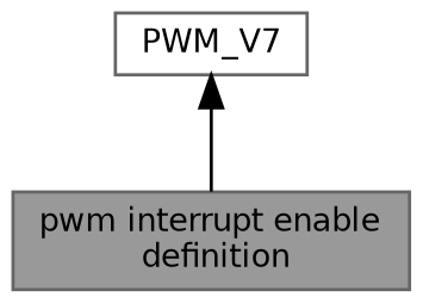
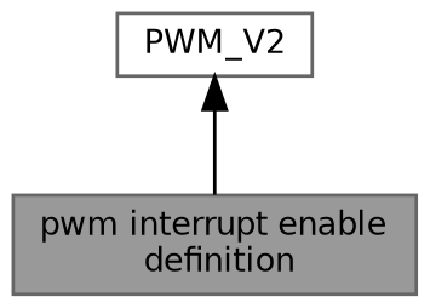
  digraph {
    rankdir=TB
    node [fontname=Helvetica fontsize=10 shape=box style=filled]
    n1 [color=gray40 fillcolor=grey60 fontcolor=black height=0.2 label="pwm interrupt enable\l definition" width=0.4]
-   n2 [color=grey40 fillcolor=white height=0.2 label=PWM_V7 width=0.4]
+   n2 [color=grey40 fillcolor=white height=0.2 label=PWM_V2 width=0.4]
    n2 -> n1 [dir=back fontname=Helvetica fontsize=10 labelfontname=Helvetica labelfontsize=10 shape=plaintext style=solid]
  }
